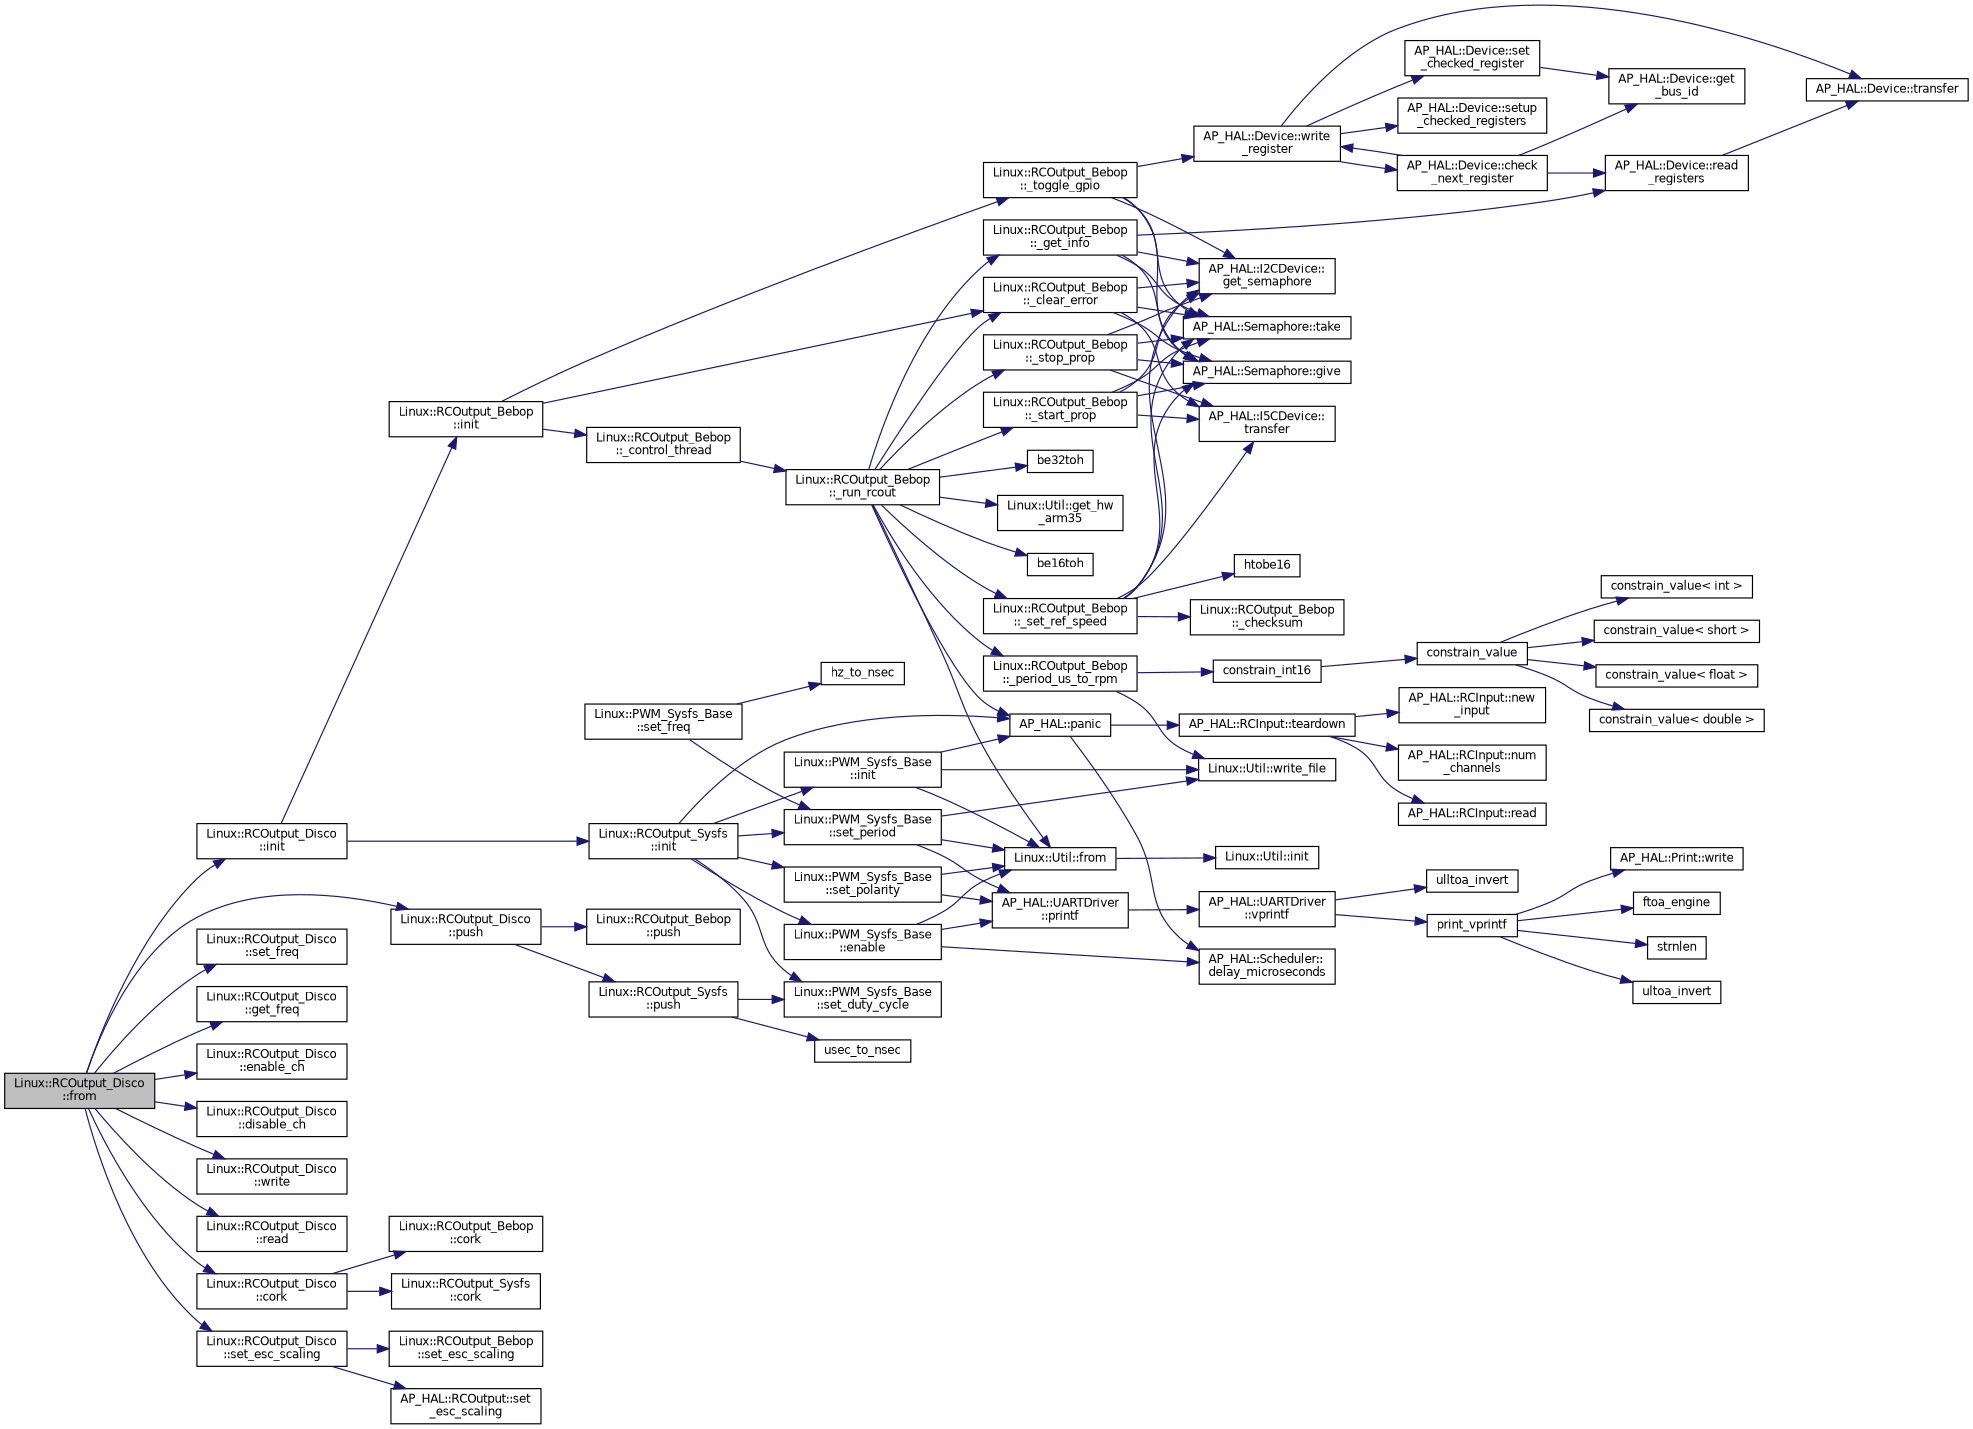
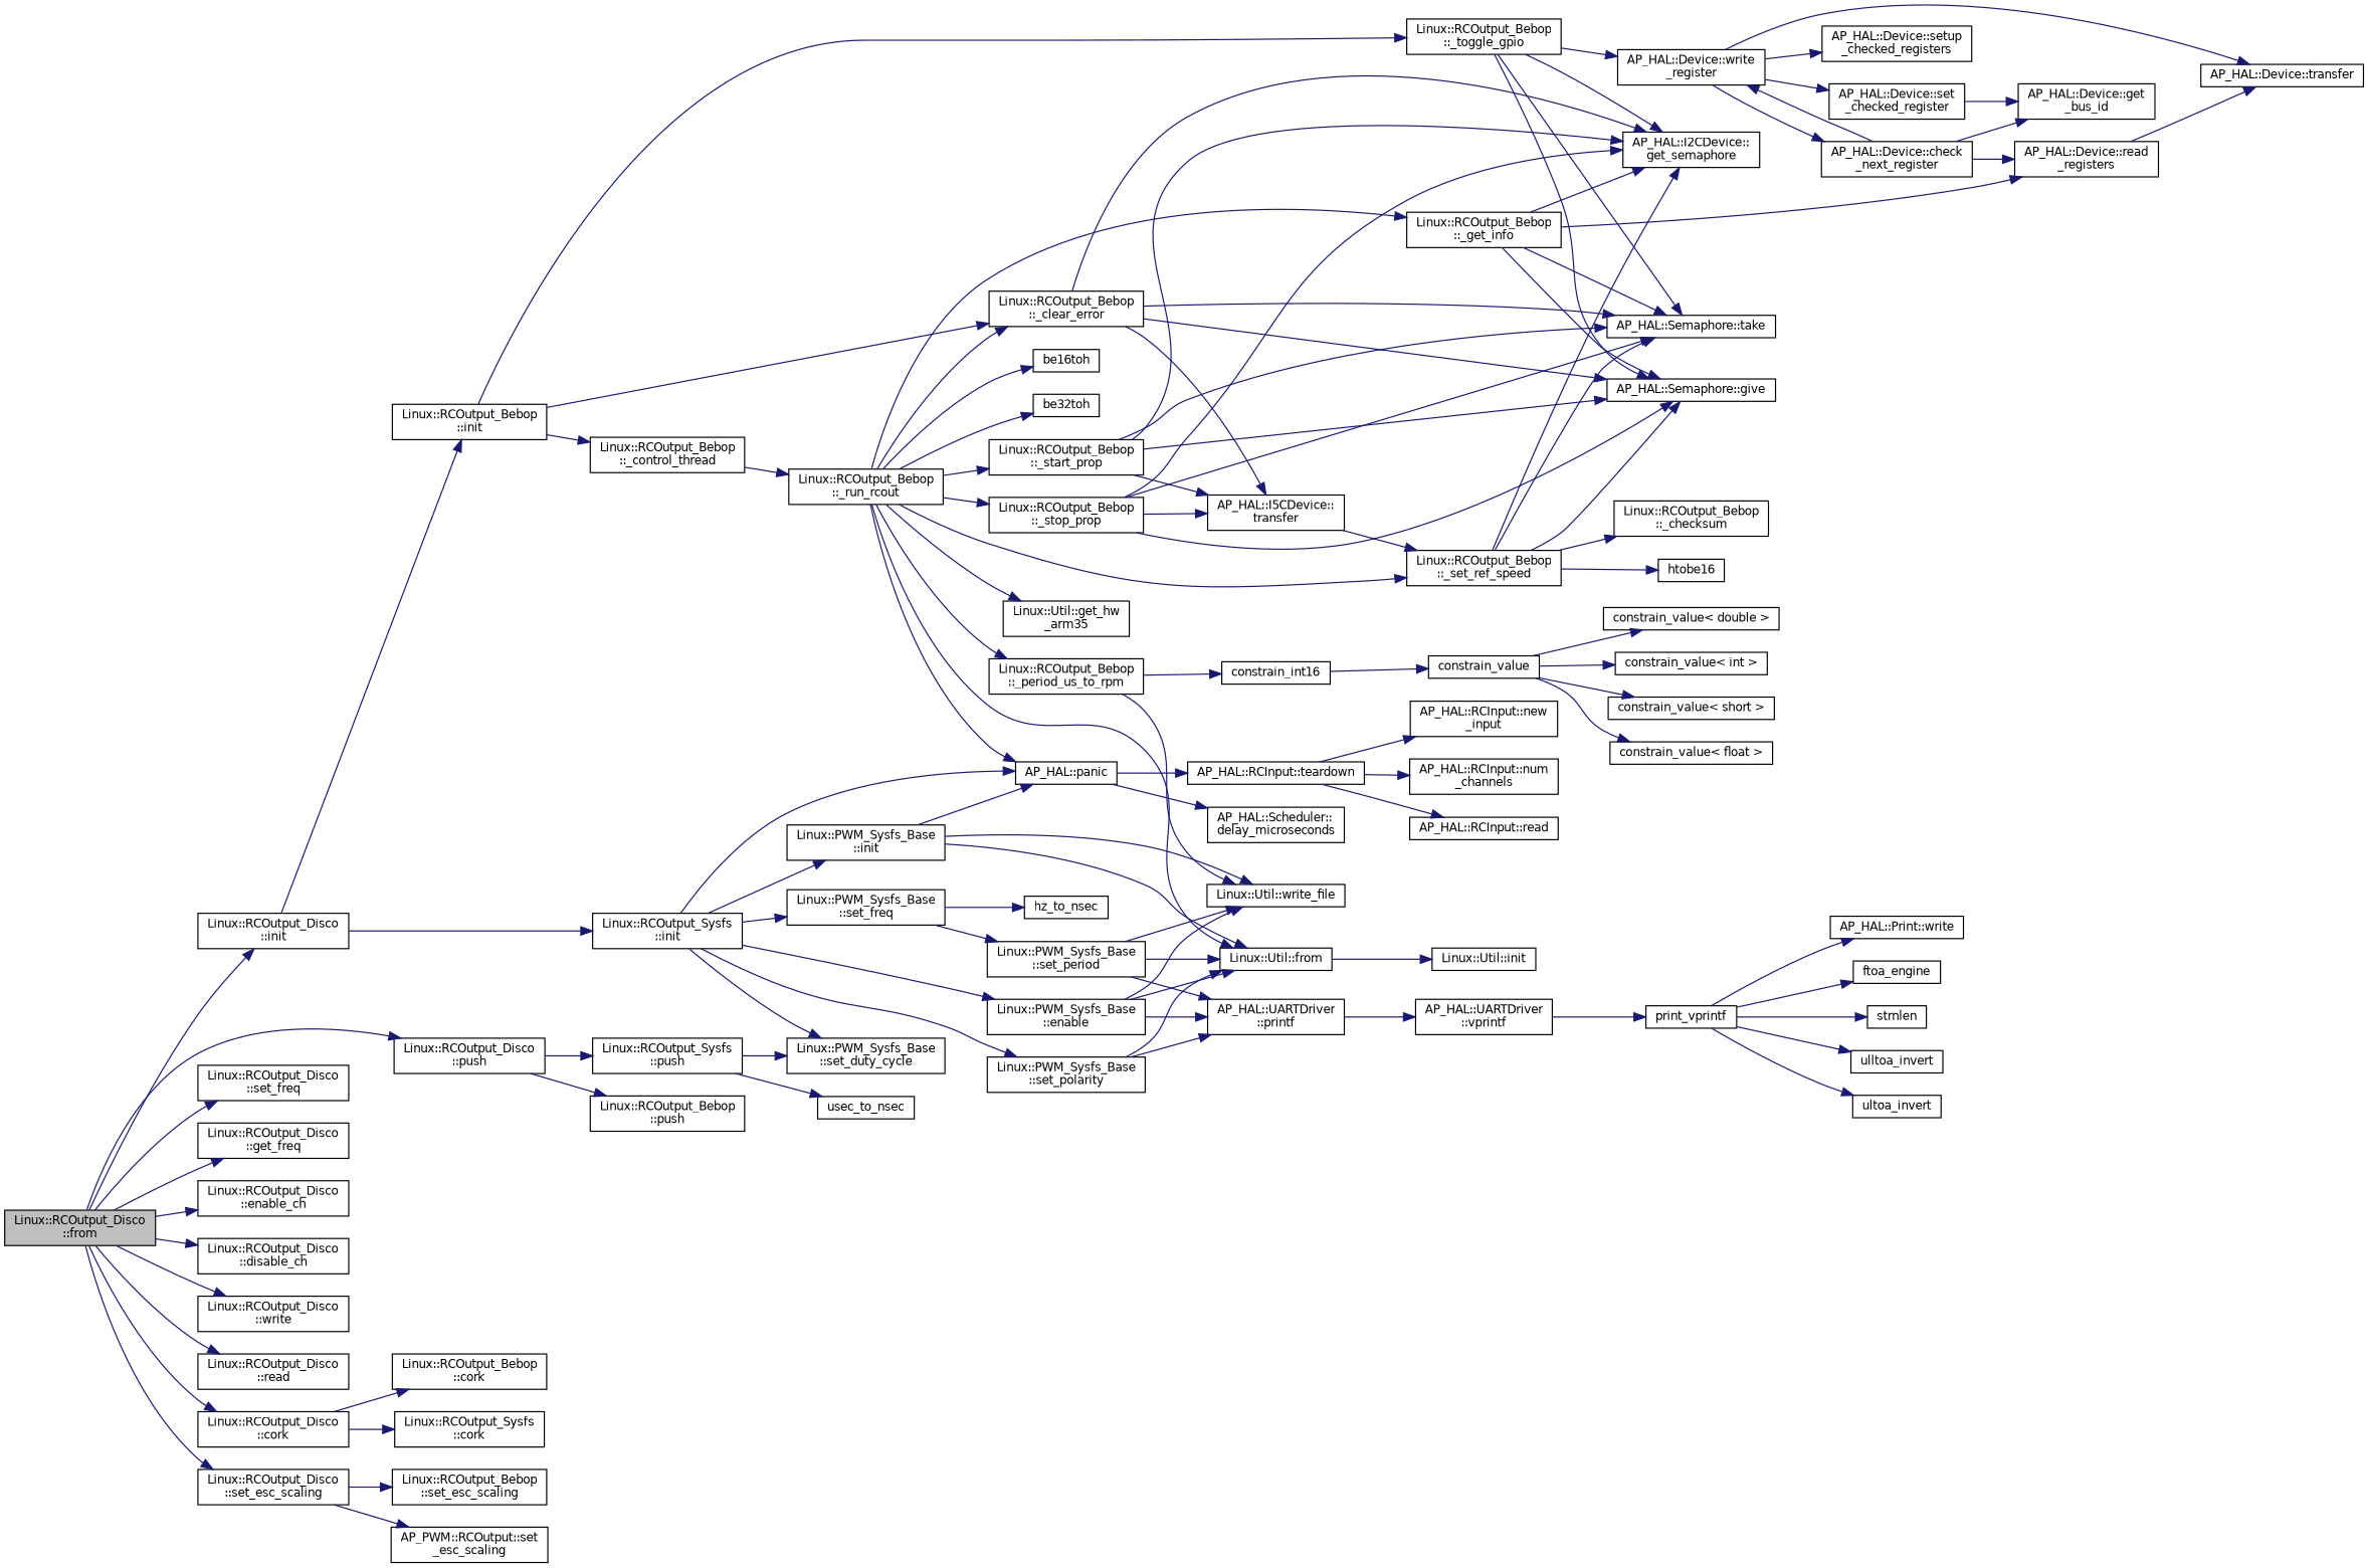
  digraph {
    rankdir=LR
    node [color=black fillcolor=white fontname=Helvetica fontsize=10 shape=record style=filled]
    edge [color=midnightblue fontname=Helvetica fontsize=10 labelfontname=Helvetica labelfontsize=10 style=solid]
    n1 [fillcolor=grey75 fontcolor=black height=0.2 label="Linux::RCOutput_Disco\l::from" width=0.4]
    n2 [height=0.2 label="Linux::RCOutput_Disco\l::init" width=0.4]
    n3 [height=0.2 label="Linux::RCOutput_Disco\l::set_freq" width=0.4]
    n4 [height=0.2 label="Linux::RCOutput_Disco\l::get_freq" width=0.4]
    n5 [height=0.2 label="Linux::RCOutput_Disco\l::enable_ch" width=0.4]
    n6 [height=0.2 label="Linux::RCOutput_Disco\l::disable_ch" width=0.4]
    n7 [height=0.2 label="Linux::RCOutput_Disco\l::write" width=0.4]
    n8 [height=0.2 label="Linux::RCOutput_Disco\l::read" width=0.4]
    n9 [height=0.2 label="Linux::RCOutput_Disco\l::cork" width=0.4]
    n10 [height=0.2 label="Linux::RCOutput_Disco\l::push" width=0.4]
    n11 [height=0.2 label="Linux::RCOutput_Disco\l::set_esc_scaling" width=0.4]
    n12 [height=0.2 label="Linux::RCOutput_Sysfs\l::init" width=0.4]
    n13 [height=0.2 label="Linux::RCOutput_Bebop\l::init" width=0.4]
    n14 [height=0.2 label="Linux::RCOutput_Sysfs\l::cork" width=0.4]
    n15 [height=0.2 label="Linux::RCOutput_Bebop\l::cork" width=0.4]
    n16 [height=0.2 label="Linux::RCOutput_Sysfs\l::push" width=0.4]
    n17 [height=0.2 label="Linux::RCOutput_Bebop\l::push" width=0.4]
-   n18 [height=0.2 label="AP_HAL::RCOutput::set\l_esc_scaling" width=0.4]
+   n18 [height=0.2 label="AP_PWM::RCOutput::set\l_esc_scaling" width=0.4]
    n19 [height=0.2 label="Linux::RCOutput_Bebop\l::set_esc_scaling" width=0.4]
    n20 [height=0.2 label="AP_HAL::panic" width=0.4]
    n21 [height=0.2 label="Linux::PWM_Sysfs_Base\l::init" width=0.4]
    n22 [height=0.2 label="Linux::PWM_Sysfs_Base\l::enable" width=0.4]
    n23 [height=0.2 label="Linux::PWM_Sysfs_Base\l::set_freq" width=0.4]
    n24 [height=0.2 label="Linux::PWM_Sysfs_Base\l::set_duty_cycle" width=0.4]
    n25 [height=0.2 label="Linux::PWM_Sysfs_Base\l::set_polarity" width=0.4]
    n26 [height=0.2 label="Linux::RCOutput_Bebop\l::_control_thread" width=0.4]
    n27 [height=0.2 label="Linux::RCOutput_Bebop\l::_clear_error" width=0.4]
    n28 [height=0.2 label="Linux::RCOutput_Bebop\l::_toggle_gpio" width=0.4]
    n29 [height=0.2 label="AP_HAL::RCInput::teardown" width=0.4]
    n30 [height=0.2 label="AP_HAL::Scheduler::\ldelay_microseconds" width=0.4]
    n31 [height=0.2 label="Linux::Util::from" width=0.4]
    n32 [height=0.2 label="Linux::Util::write_file" width=0.4]
    n33 [height=0.2 label="AP_HAL::UARTDriver\l::printf" width=0.4]
    n34 [height=0.2 label="Linux::PWM_Sysfs_Base\l::set_period" width=0.4]
    n35 [height=0.2 label=hz_to_nsec width=0.4]
    n36 [height=0.2 label="AP_HAL::RCInput::new\l_input" width=0.4]
    n37 [height=0.2 label="AP_HAL::RCInput::num\l_channels" width=0.4]
    n38 [height=0.2 label="AP_HAL::RCInput::read" width=0.4]
    n39 [height=0.2 label="Linux::Util::init" width=0.4]
    n40 [height=0.2 label="AP_HAL::UARTDriver\l::vprintf" width=0.4]
    n41 [height=0.2 label=print_vprintf width=0.4]
    n42 [height=0.2 label="AP_HAL::Print::write" width=0.4]
    n43 [height=0.2 label=ftoa_engine width=0.4]
    n44 [height=0.2 label=strnlen width=0.4]
    n45 [height=0.2 label=ulltoa_invert width=0.4]
    n46 [height=0.2 label=ultoa_invert width=0.4]
    n47 [height=0.2 label="Linux::RCOutput_Bebop\l::_run_rcout" width=0.4]
    n48 [height=0.2 label="AP_HAL::I2CDevice::\lget_semaphore" width=0.4]
    n49 [height=0.2 label="AP_HAL::Semaphore::take" width=0.4]
    n50 [height=0.2 label="AP_HAL::Semaphore::give" width=0.4]
    n51 [height=0.2 label="AP_HAL::I5CDevice::\ltransfer" width=0.4]
    n52 [height=0.2 label="AP_HAL::Device::write\l_register" width=0.4]
    n53 [height=0.2 label="Linux::RCOutput_Bebop\l::_get_info" width=0.4]
    n54 [height=0.2 label="Linux::Util::get_hw\l_arm35" width=0.4]
    n55 [height=0.2 label=be16toh width=0.4]
    n56 [height=0.2 label=be32toh width=0.4]
    n57 [height=0.2 label="Linux::RCOutput_Bebop\l::_period_us_to_rpm" width=0.4]
    n58 [height=0.2 label="Linux::RCOutput_Bebop\l::_stop_prop" width=0.4]
    n59 [height=0.2 label="Linux::RCOutput_Bebop\l::_start_prop" width=0.4]
    n60 [height=0.2 label="Linux::RCOutput_Bebop\l::_set_ref_speed" width=0.4]
    n61 [height=0.2 label="AP_HAL::Device::read\l_registers" width=0.4]
    n62 [height=0.2 label=constrain_int16 width=0.4]
    n63 [height=0.2 label=htobe16 width=0.4]
    n64 [height=0.2 label="Linux::RCOutput_Bebop\l::_checksum" width=0.4]
    n65 [height=0.2 label="AP_HAL::Device::transfer" width=0.4]
    n66 [height=0.2 label=constrain_value width=0.4]
    n67 [height=0.2 label="constrain_value\< int \>" width=0.4]
    n68 [height=0.2 label="constrain_value\< short \>" width=0.4]
    n69 [height=0.2 label="constrain_value\< float \>" width=0.4]
    n70 [height=0.2 label="constrain_value\< double \>" width=0.4]
    n71 [height=0.2 label="AP_HAL::Device::set\l_checked_register" width=0.4]
    n72 [height=0.2 label="AP_HAL::Device::setup\l_checked_registers" width=0.4]
    n73 [height=0.2 label="AP_HAL::Device::check\l_next_register" width=0.4]
    n74 [height=0.2 label="AP_HAL::Device::get\l_bus_id" width=0.4]
    n75 [height=0.2 label=usec_to_nsec width=0.4]
    n1 -> n2
    n1 -> n3
    n1 -> n4
    n1 -> n5
    n1 -> n6
    n1 -> n7
    n1 -> n8
    n1 -> n9
    n1 -> n10
    n1 -> n11
    n2 -> n12
    n2 -> n13
    n9 -> n14
    n9 -> n15
    n10 -> n16
    n10 -> n17
    n11 -> n18
    n11 -> n19
    n12 -> n20
    n12 -> n21
    n12 -> n22
-   n12 -> n34
+   n12 -> n23
    n12 -> n24
    n12 -> n25
    n13 -> n26
    n13 -> n27
    n13 -> n28
    n16 -> n24
    n16 -> n75
    n20 -> n29
    n20 -> n30
    n21 -> n20
    n21 -> n31
    n21 -> n32
    n22 -> n31
-   n22 -> n30
+   n22 -> n32
    n22 -> n33
    n23 -> n34
    n23 -> n35
    n25 -> n31
    n25 -> n33
    n26 -> n47
    n27 -> n48
    n27 -> n49
    n27 -> n50
    n27 -> n51
    n28 -> n48
    n28 -> n49
    n28 -> n50
    n28 -> n52
    n29 -> n36
    n29 -> n37
    n29 -> n38
    n31 -> n39
    n33 -> n40
    n34 -> n31
    n34 -> n32
    n34 -> n33
    n40 -> n41
    n41 -> n42
    n41 -> n43
    n41 -> n44
-   n40 -> n45
+   n41 -> n45
    n41 -> n46
    n47 -> n20
    n47 -> n27
    n47 -> n31
    n47 -> n53
    n47 -> n54
    n47 -> n55
    n47 -> n56
    n47 -> n57
    n47 -> n58
    n47 -> n59
    n47 -> n60
    n52 -> n65
    n52 -> n71
    n52 -> n72
    n52 -> n73
    n53 -> n48
    n53 -> n49
    n53 -> n50
    n53 -> n61
    n57 -> n32
    n57 -> n62
    n58 -> n48
    n58 -> n49
    n58 -> n50
    n58 -> n51
    n59 -> n48
    n59 -> n49
    n59 -> n50
    n59 -> n51
    n60 -> n48
    n60 -> n49
    n60 -> n50
-   n60 -> n51
+   n51 -> n60
    n60 -> n63
    n60 -> n64
    n61 -> n65
    n62 -> n66
    n66 -> n67
    n66 -> n68
    n66 -> n69
    n66 -> n70
    n71 -> n74
    n73 -> n52
    n73 -> n61
    n73 -> n74
  }
